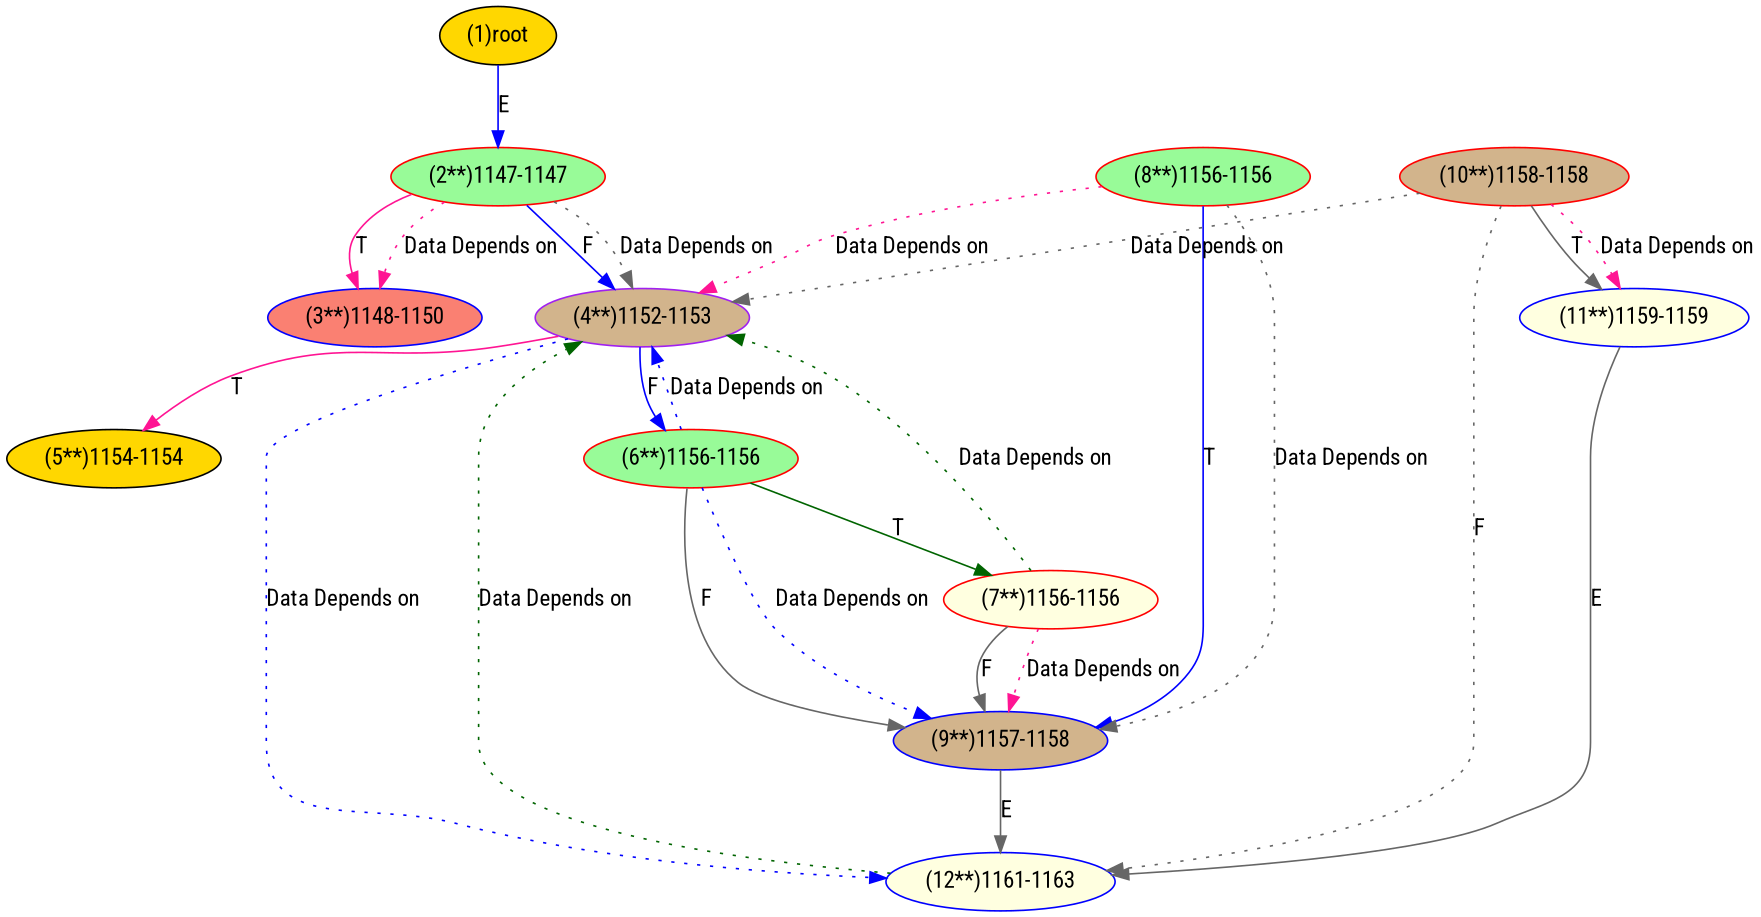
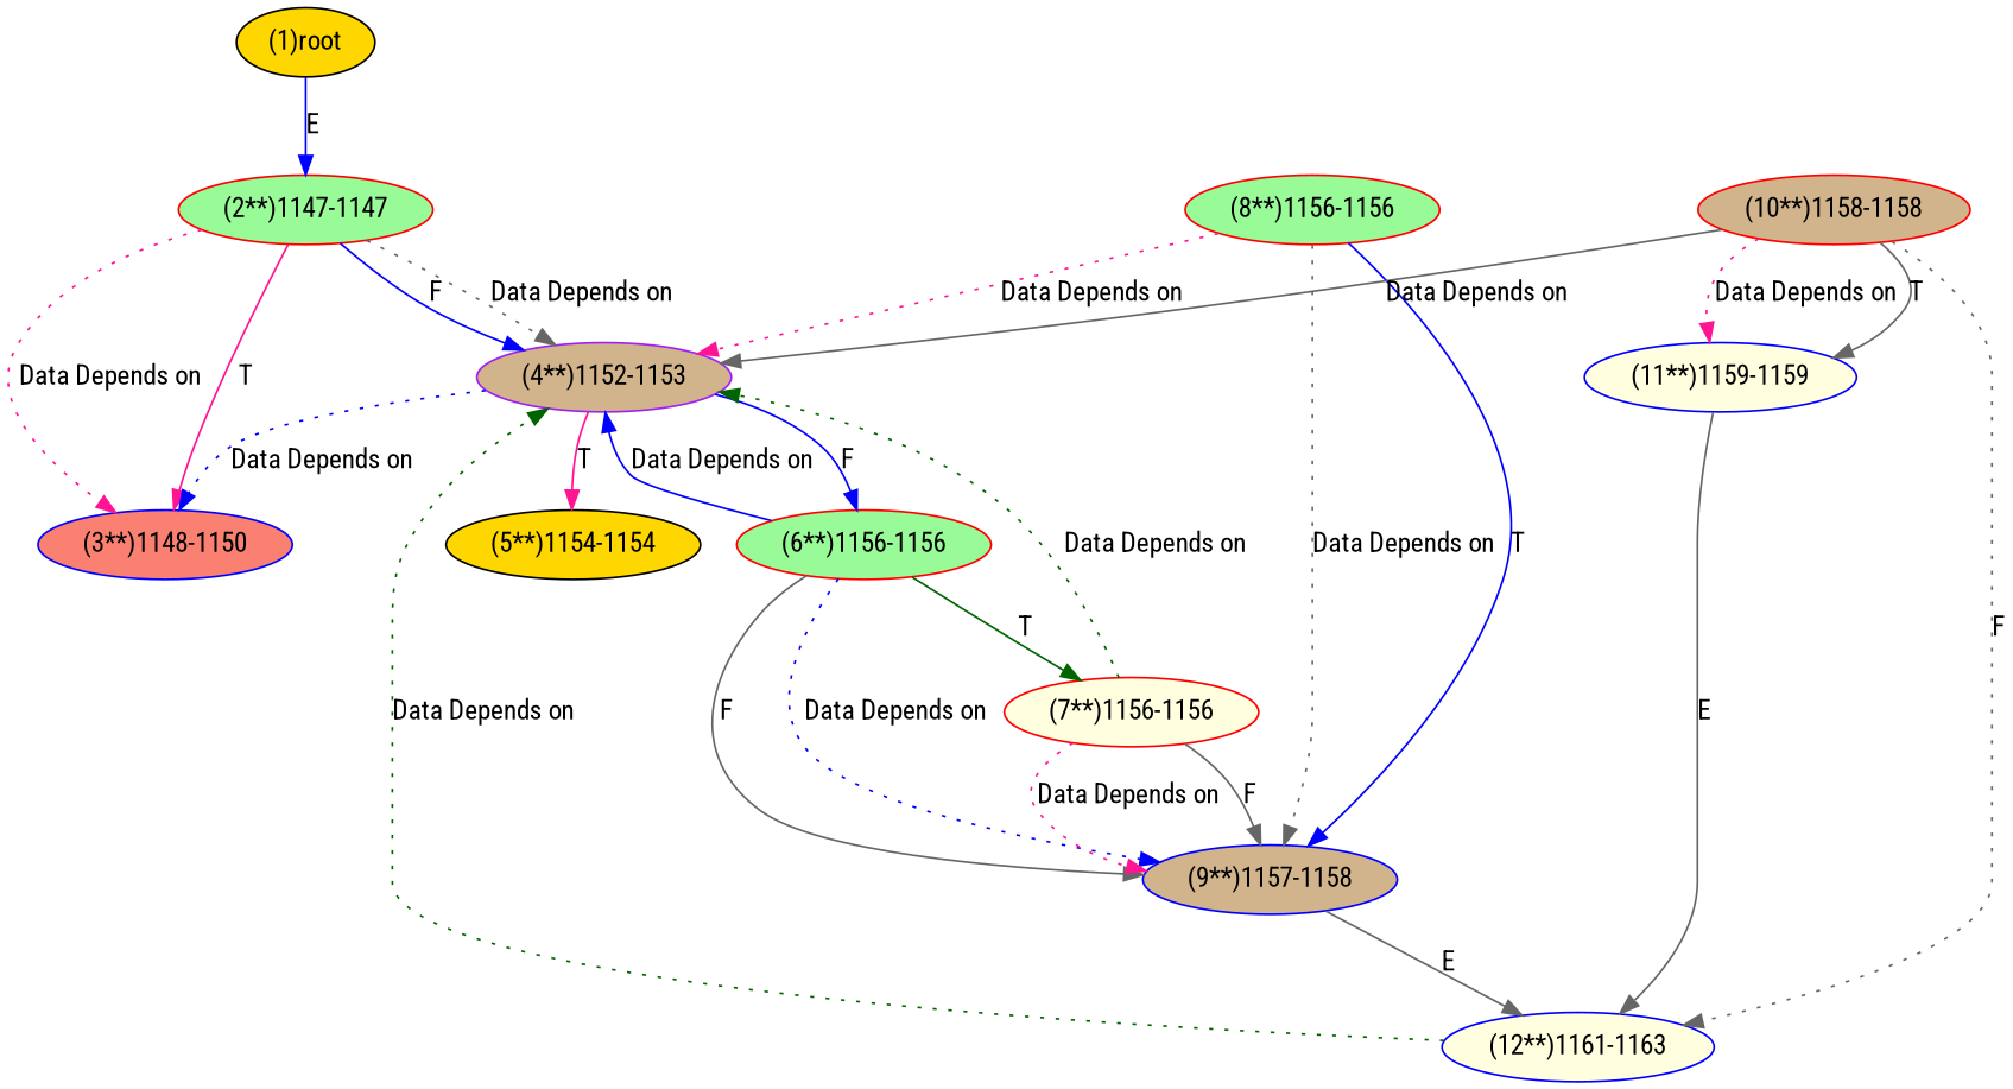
  digraph {
    fontname="Roboto Condensed"
    node [fillcolor=palegreen fontname="Roboto Condensed" style=filled color=red]
    edge [color=gray40 fontname="Roboto Condensed" style=dotted]
    n1 [fillcolor=gold label="(1)root" color=""]
    n2 [label="(2**)1147-1147"]
    n3 [color=blue fillcolor=salmon label="(3**)1148-1150"]
    n4 [color=purple fillcolor=tan label="(4**)1152-1153"]
    n5 [fillcolor=gold label="(5**)1154-1154" color=""]
    n6 [label="(6**)1156-1156"]
    n7 [color=blue fillcolor=lightyellow label="(12**)1161-1163"]
    n8 [fillcolor=lightyellow label="(7**)1156-1156"]
    n9 [color=blue fillcolor=tan label="(9**)1157-1158"]
    n10 [label="(8**)1156-1156"]
    n11 [fillcolor=tan label="(10**)1158-1158"]
    n12 [color=blue fillcolor=lightyellow label="(11**)1159-1159"]
    n1 -> n2 [color=blue label=E style=""]
    n2 -> n3 [color=deeppink label=T style=""]
    n2 -> n3 [color=deeppink label="Data Depends on"]
    n2 -> n4 [color=blue label=F style=""]
    n2 -> n4 [label="Data Depends on"]
    n4 -> n5 [color=deeppink label=T style=""]
    n4 -> n6 [color=blue label=F style=""]
-   n4 -> n7 [color=blue label="Data Depends on"]
-   n6 -> n4 [color=blue label="Data Depends on"]
+   n4 -> n3 [color=blue label="Data Depends on"]
+   n6 -> n4 [color=blue label="Data Depends on" style=solid]
    n6 -> n8 [color=darkgreen label=T style=""]
    n6 -> n9 [label=F style=""]
    n6 -> n9 [color=blue label="Data Depends on"]
    n7 -> n4 [color=darkgreen label="Data Depends on"]
    n8 -> n4 [color=darkgreen label="Data Depends on"]
    n8 -> n9 [label=F style=""]
    n8 -> n9 [color=deeppink label="Data Depends on"]
    n9 -> n7 [label=E style=""]
    n10 -> n4 [color=deeppink label="Data Depends on"]
    n10 -> n9 [color=blue label=T style=""]
    n10 -> n9 [label="Data Depends on"]
-   n11 -> n4 [label="Data Depends on"]
+   n11 -> n4 [label="Data Depends on" style=solid]
    n11 -> n7 [label=F]
    n11 -> n12 [label=T style=""]
    n11 -> n12 [color=deeppink label="Data Depends on"]
    n12 -> n7 [label=E style=""]
  }
